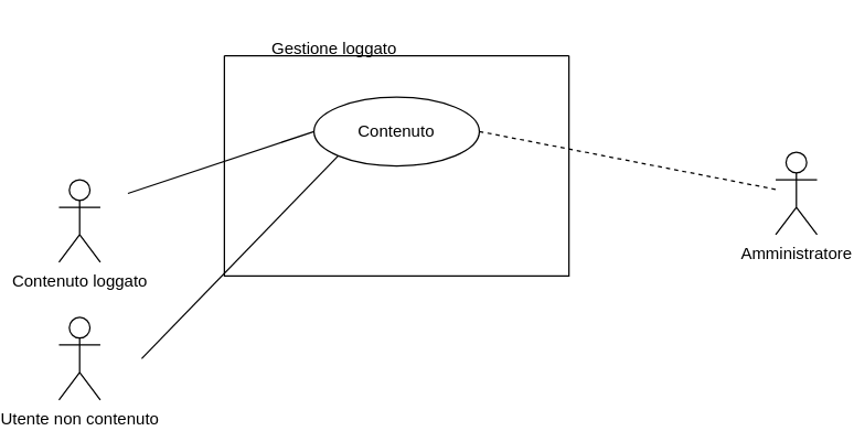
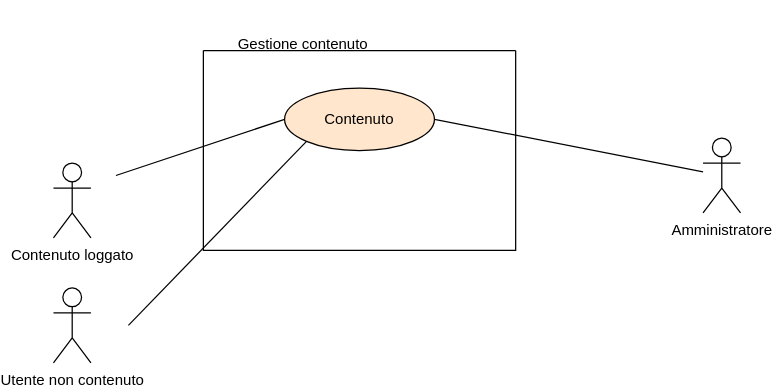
  <mxCell id="0" />
  <mxCell id="1" parent="0" />
  <mxCell id="2" value="Contenuto loggato" style="shape=umlActor;verticalLabelPosition=bottom;verticalAlign=top;html=1;outlineConnect=0;" vertex="1" parent="1"><mxGeometry x="20" y="130" width="30" height="60" as="geometry" /></mxCell>
  <mxCell id="3" value="" style="swimlane;startSize=0;" vertex="1" parent="1"><mxGeometry x="140" y="40" width="250" height="160" as="geometry" /></mxCell>
- <mxCell id="4" value="Contenuto" style="ellipse;whiteSpace=wrap;html=1;" vertex="1" parent="3"><mxGeometry x="65" y="30" width="120" height="50" as="geometry" /></mxCell>
- <mxCell id="5" value="Gestione loggato" style="text;html=1;strokeColor=none;fillColor=none;align=center;verticalAlign=middle;whiteSpace=wrap;rounded=0;" vertex="1" parent="1"><mxGeometry x="160" width="120" height="30" as="geometry" y="20" /></mxCell>
+ <mxCell id="4" value="Contenuto" style="ellipse;whiteSpace=wrap;html=1;fillColor=#ffe6cc;" vertex="1" parent="3"><mxGeometry x="65" y="30" width="120" height="50" as="geometry" /></mxCell>
+ <mxCell id="5" value="Gestione contenuto" style="text;html=1;strokeColor=none;fillColor=none;align=center;verticalAlign=middle;whiteSpace=wrap;rounded=0;" vertex="1" parent="1"><mxGeometry x="160" width="120" height="30" as="geometry" y="20" /></mxCell>
  <mxCell id="6" value="Amministratore" style="shape=umlActor;verticalLabelPosition=bottom;verticalAlign=top;html=1;outlineConnect=0;" vertex="1" parent="1"><mxGeometry x="540" y="110" width="30" height="60" as="geometry" /></mxCell>
  <mxCell id="7" value="" style="endArrow=none;html=1;rounded=0;entryX=0;entryY=0.5;entryDx=0;entryDy=0;" edge="1" parent="1" target="4"><mxGeometry width="50" height="50" relative="1" as="geometry"><mxPoint x="70" y="140" as="sourcePoint" /><mxPoint x="320" y="260" as="targetPoint" /></mxGeometry></mxCell>
- <mxCell id="8" value="" style="endArrow=none;html=1;rounded=0;exitX=1;exitY=0.5;exitDx=0;exitDy=0;dashed=1;" edge="1" parent="1" source="4" target="6"><mxGeometry width="50" height="50" relative="1" as="geometry"><mxPoint x="309.484" y="210.862" as="sourcePoint" /><mxPoint x="320" y="230" as="targetPoint" /></mxGeometry></mxCell>
+ <mxCell id="8" value="" style="endArrow=none;html=1;rounded=0;exitX=1;exitY=0.5;exitDx=0;exitDy=0;" edge="1" parent="1" source="4" target="6"><mxGeometry width="50" height="50" relative="1" as="geometry"><mxPoint x="309.484" y="210.862" as="sourcePoint" /><mxPoint x="320" y="230" as="targetPoint" /></mxGeometry></mxCell>
  <mxCell id="9" value="Utente non contenuto" style="shape=umlActor;verticalLabelPosition=bottom;verticalAlign=top;html=1;outlineConnect=0;" vertex="1" parent="1"><mxGeometry x="20" y="230" width="30" height="60" as="geometry" /></mxCell>
  <mxCell id="10" value="" style="endArrow=none;html=1;rounded=0;entryX=0;entryY=1;entryDx=0;entryDy=0;" edge="1" parent="1" target="4"><mxGeometry width="50" height="50" relative="1" as="geometry"><mxPoint x="80" y="260" as="sourcePoint" /><mxPoint x="215" y="105" as="targetPoint" /></mxGeometry></mxCell>
